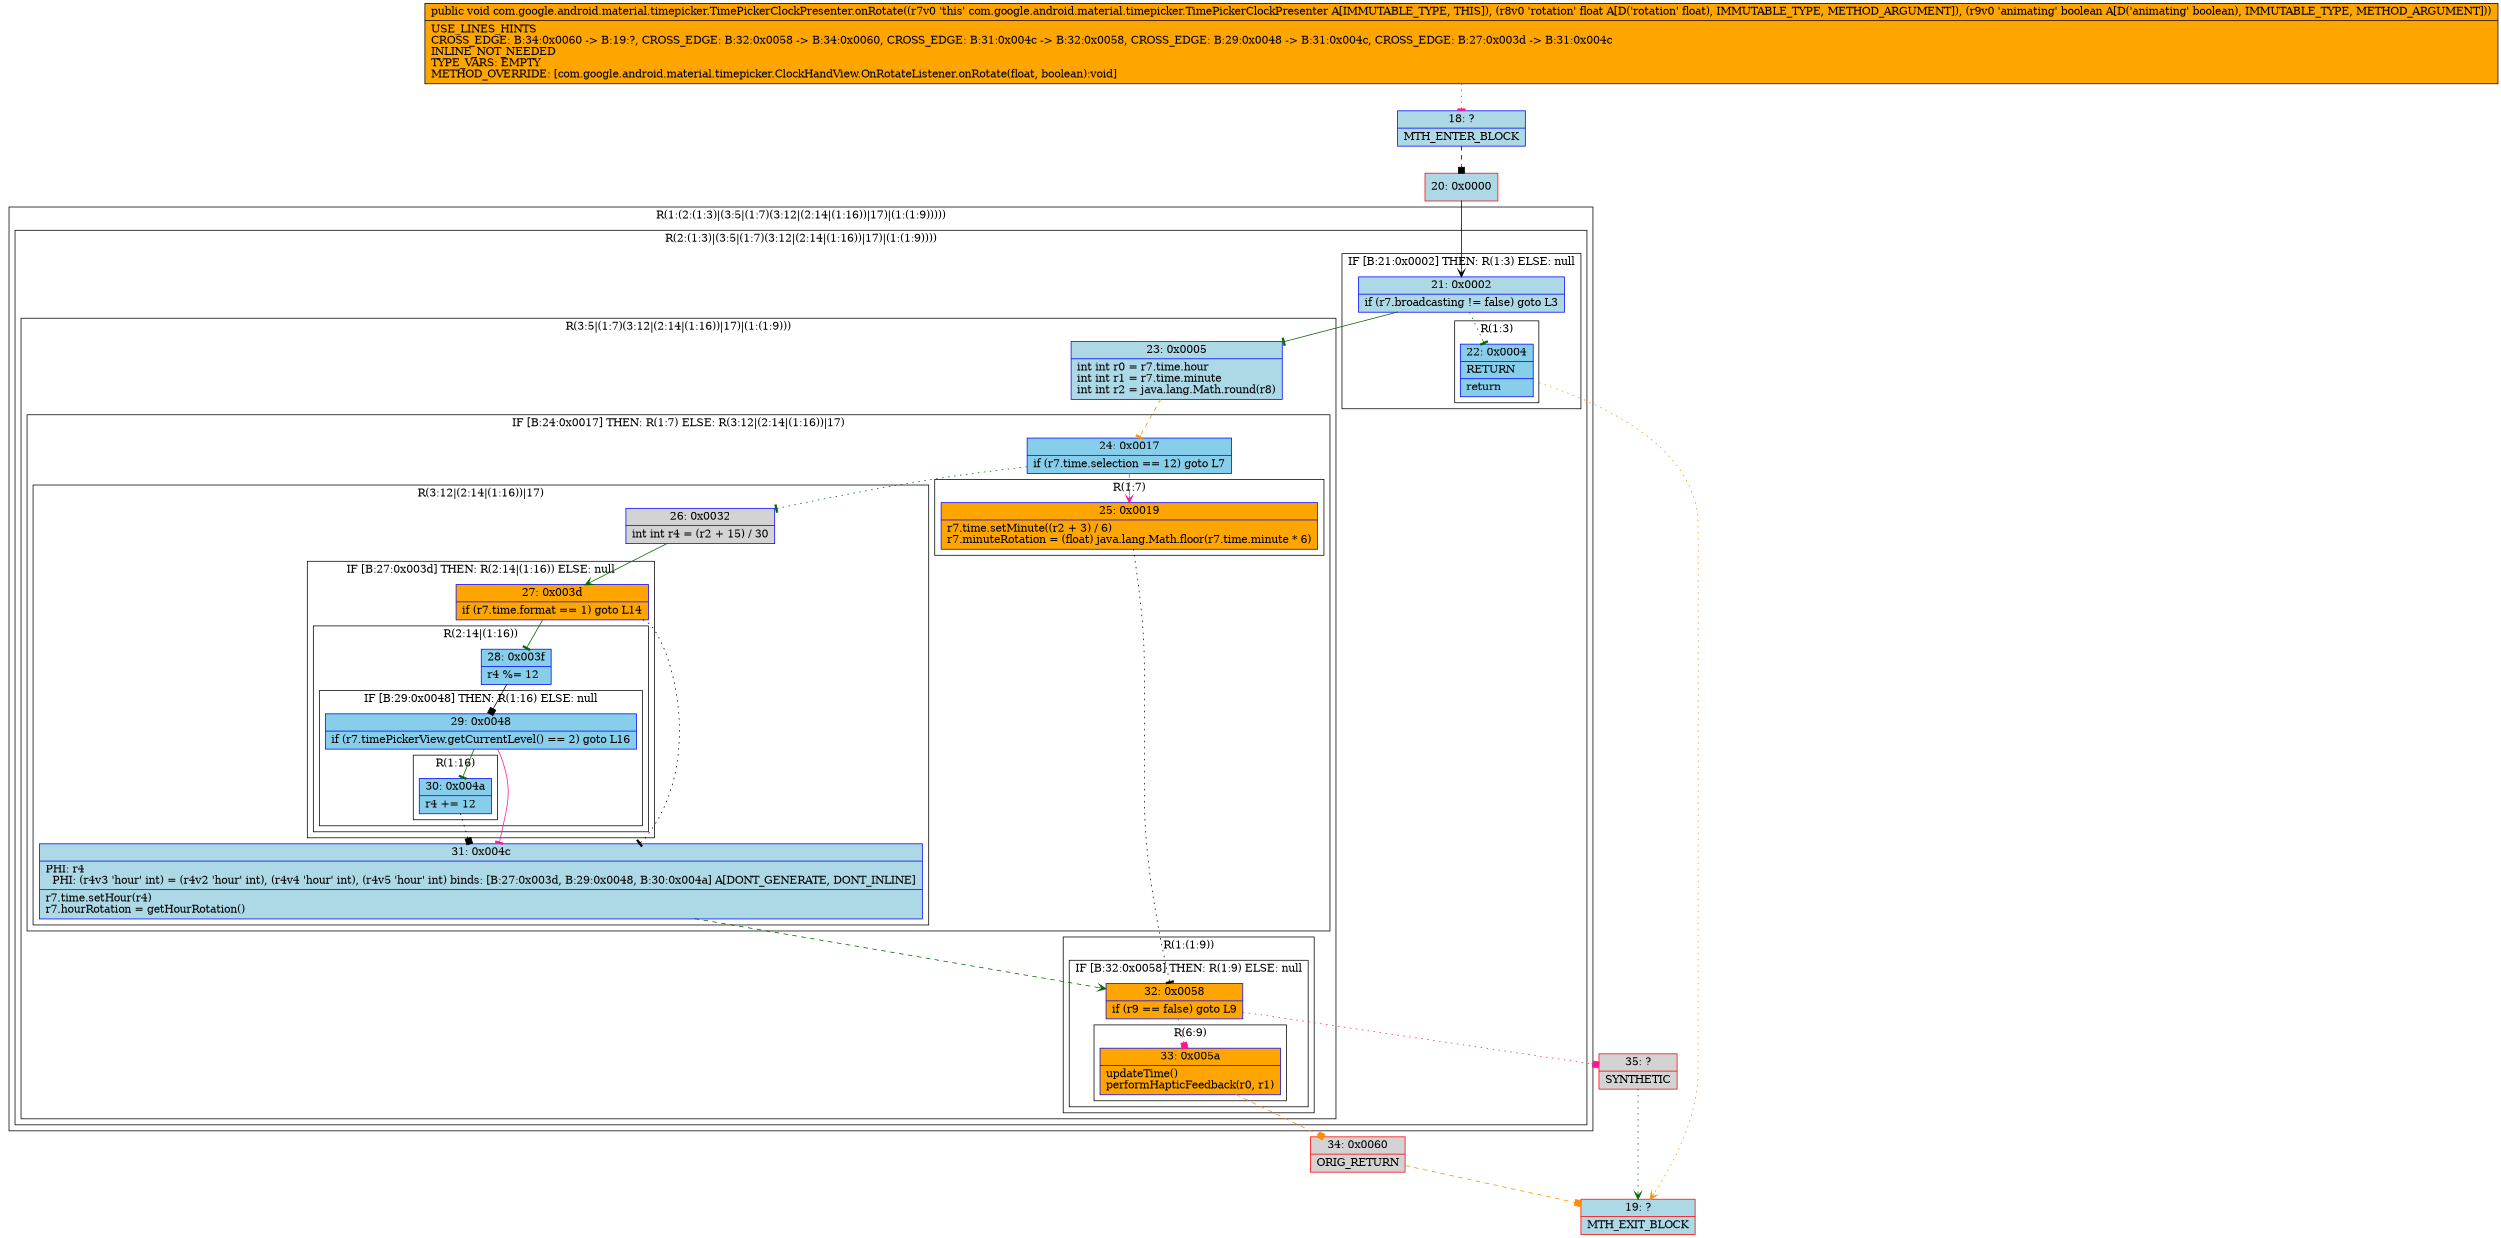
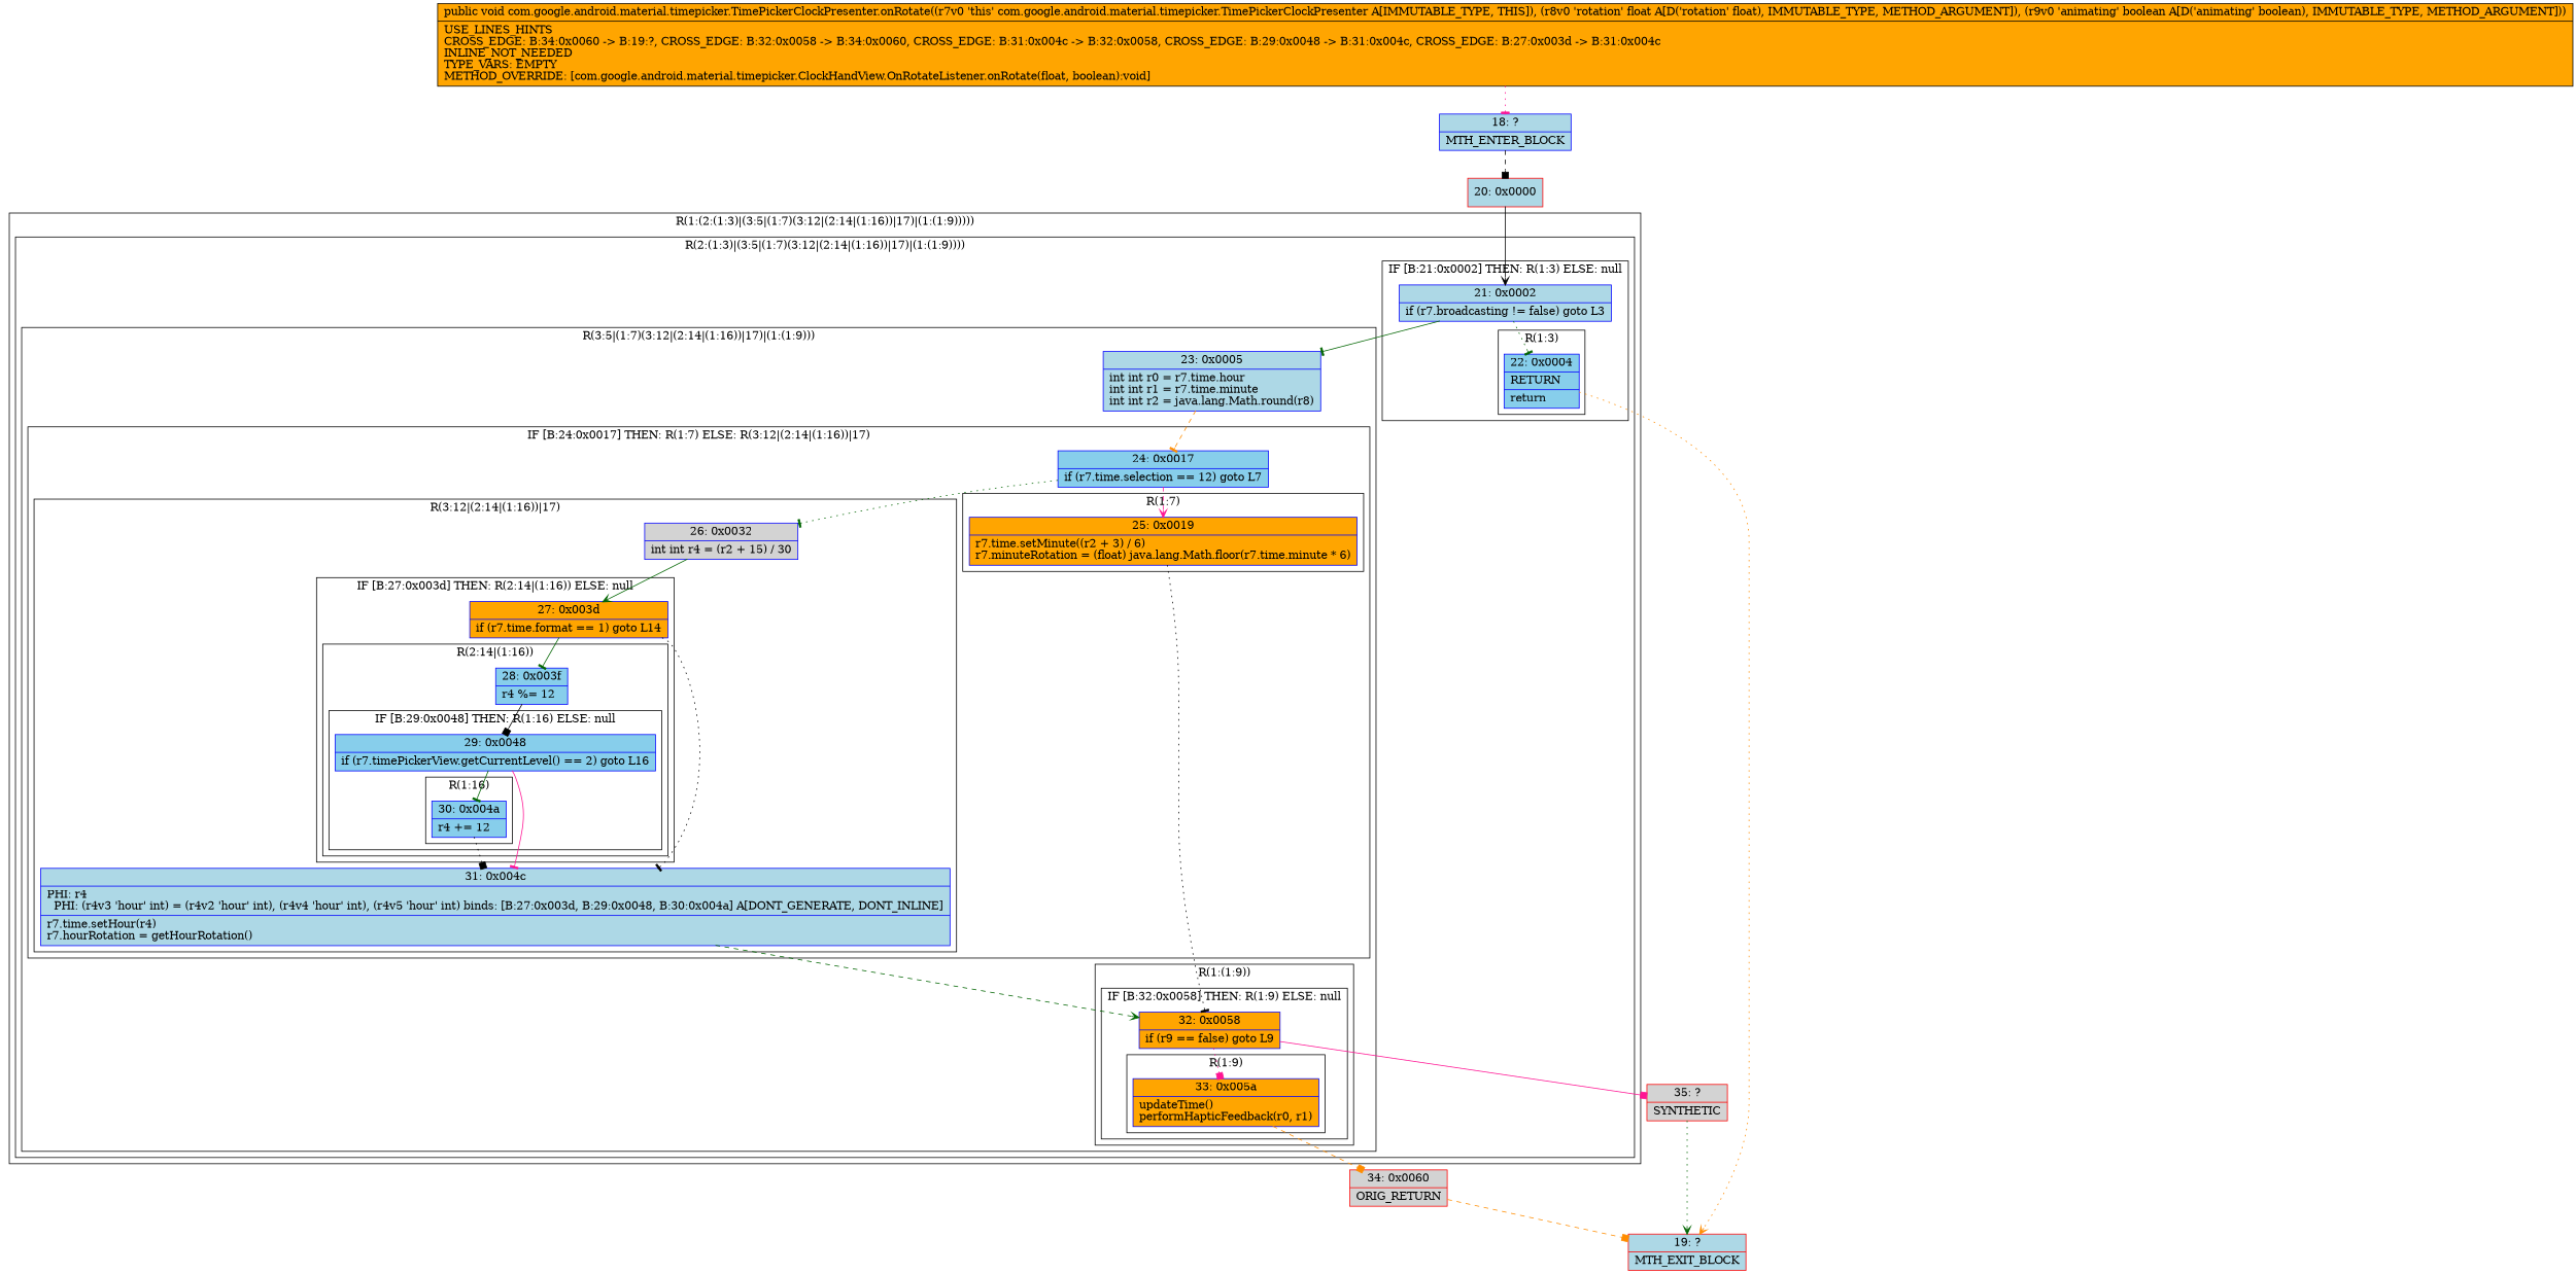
  digraph {
    node [color=blue fillcolor=lightblue shape=record style=filled]
    edge [arrowhead=tee color=darkgreen style=dotted]
    n1 [fillcolor=skyblue label="{22\:\ 0x0004|RETURN\l|return\l}"]
    n2 [label="{21\:\ 0x0002|if (r7.broadcasting != false) goto L3\l}"]
    n3 [fillcolor=orange label="{25\:\ 0x0019|r7.time.setMinute((r2 + 3) \/ 6)\lr7.minuteRotation = (float) java.lang.Math.floor(r7.time.minute * 6)\l}"]
    n4 [fillcolor=skyblue label="{30\:\ 0x004a|r4 += 12\l}"]
    n5 [fillcolor=skyblue label="{29\:\ 0x0048|if (r7.timePickerView.getCurrentLevel() == 2) goto L16\l}"]
    n6 [fillcolor=skyblue label="{28\:\ 0x003f|r4 %= 12\l}"]
    n7 [fillcolor=orange label="{27\:\ 0x003d|if (r7.time.format == 1) goto L14\l}"]
    n8 [fillcolor=lightgrey label="{26\:\ 0x0032|int int r4 = (r2 + 15) \/ 30\l}"]
    n9 [label="{31\:\ 0x004c|PHI: r4 \l  PHI: (r4v3 'hour' int) = (r4v2 'hour' int), (r4v4 'hour' int), (r4v5 'hour' int) binds: [B:27:0x003d, B:29:0x0048, B:30:0x004a] A[DONT_GENERATE, DONT_INLINE]\l|r7.time.setHour(r4)\lr7.hourRotation = getHourRotation()\l}"]
    n10 [fillcolor=skyblue label="{24\:\ 0x0017|if (r7.time.selection == 12) goto L7\l}"]
    n11 [fillcolor=orange label="{33\:\ 0x005a|updateTime()\lperformHapticFeedback(r0, r1)\l}"]
    n12 [fillcolor=orange label="{32\:\ 0x0058|if (r9 == false) goto L9\l}"]
    n13 [label="{23\:\ 0x0005|int int r0 = r7.time.hour\lint int r1 = r7.time.minute\lint int r2 = java.lang.Math.round(r8)\l}"]
    n14 [color=red label="{19\:\ ?|MTH_EXIT_BLOCK\l}"]
    n15 [color=red fillcolor=lightgrey label="{34\:\ 0x0060|ORIG_RETURN\l}"]
    n16 [color=red fillcolor=lightgrey label="{35\:\ ?|SYNTHETIC\l}"]
    n17 [label="{18\:\ ?|MTH_ENTER_BLOCK\l}"]
    n18 [color=red label="{20\:\ 0x0000}"]
    n19 [fillcolor=orange label="{public void com.google.android.material.timepicker.TimePickerClockPresenter.onRotate((r7v0 'this' com.google.android.material.timepicker.TimePickerClockPresenter A[IMMUTABLE_TYPE, THIS]), (r8v0 'rotation' float A[D('rotation' float), IMMUTABLE_TYPE, METHOD_ARGUMENT]), (r9v0 'animating' boolean A[D('animating' boolean), IMMUTABLE_TYPE, METHOD_ARGUMENT]))  | USE_LINES_HINTS\lCROSS_EDGE: B:34:0x0060 \-\> B:19:?, CROSS_EDGE: B:32:0x0058 \-\> B:34:0x0060, CROSS_EDGE: B:31:0x004c \-\> B:32:0x0058, CROSS_EDGE: B:29:0x0048 \-\> B:31:0x004c, CROSS_EDGE: B:27:0x003d \-\> B:31:0x004c\lINLINE_NOT_NEEDED\lTYPE_VARS: EMPTY\lMETHOD_OVERRIDE: [com.google.android.material.timepicker.ClockHandView.OnRotateListener.onRotate(float, boolean):void]\l}" color=""]
    subgraph cluster_1 {
      label="R(1:(2:(1:3)|(3:5|(1:7)(3:12|(2:14|(1:16))|17)|(1:(1:9)))))"
      subgraph cluster_2 {
        label="R(2:(1:3)|(3:5|(1:7)(3:12|(2:14|(1:16))|17)|(1:(1:9))))"
        subgraph cluster_3 {
          label="IF [B:21:0x0002] THEN: R(1:3) ELSE: null"
          n2
          subgraph cluster_4 {
            label="R(1:3)"
            n1
          }
        }
        subgraph cluster_5 {
          label="R(3:5|(1:7)(3:12|(2:14|(1:16))|17)|(1:(1:9)))"
          n13
          subgraph cluster_6 {
            label="IF [B:24:0x0017] THEN: R(1:7) ELSE: R(3:12|(2:14|(1:16))|17)"
            n10
            subgraph cluster_7 {
              label="R(1:7)"
              n3
            }
            subgraph cluster_8 {
              label="R(3:12|(2:14|(1:16))|17)"
              n8
              n9
              subgraph cluster_9 {
                label="IF [B:27:0x003d] THEN: R(2:14|(1:16)) ELSE: null"
                n7
                subgraph cluster_10 {
                  label="R(2:14|(1:16))"
                  n6
                  subgraph cluster_11 {
                    label="IF [B:29:0x0048] THEN: R(1:16) ELSE: null"
                    n5
                    subgraph cluster_12 {
                      label="R(1:16)"
                      n4
                    }
                  }
                }
              }
            }
          }
          subgraph cluster_13 {
            label="R(1:(1:9))"
            subgraph cluster_14 {
              label="IF [B:32:0x0058] THEN: R(1:9) ELSE: null"
              n12
              subgraph cluster_15 {
-               label="R(6:9)"
+               label="R(1:9)"
                n11
              }
            }
          }
        }
      }
    }
    n1 -> n14 [arrowhead=vee color=darkorange]
    n2 -> n1
    n2 -> n13 [style=solid]
    n3 -> n12 [color=black]
    n4 -> n9 [arrowhead=box color=black]
    n5 -> n4 [style=solid]
    n5 -> n9 [color=deeppink style=solid]
    n6 -> n5 [arrowhead=box color=black style=solid]
    n7 -> n6 [style=solid]
    n7 -> n9 [color=black]
    n8 -> n7 [arrowhead=vee style=solid]
    n9 -> n12 [arrowhead=vee style=dashed]
    n10 -> n3 [arrowhead=vee color=deeppink style=dashed]
    n10 -> n8
    n11 -> n15 [arrowhead=box color=darkorange style=dashed]
    n12 -> n11 [arrowhead=box color=deeppink]
-   n12 -> n16 [arrowhead=box color=deeppink]
+   n12 -> n16 [arrowhead=box color=deeppink style=solid]
    n13 -> n10 [color=darkorange style=dashed]
    n15 -> n14 [arrowhead=box color=darkorange style=dashed]
    n16 -> n14 [arrowhead=vee]
    n17 -> n18 [arrowhead=box color=black style=dashed]
    n18 -> n2 [arrowhead=vee color=black style=solid]
    n19 -> n17 [color=deeppink]
  }
